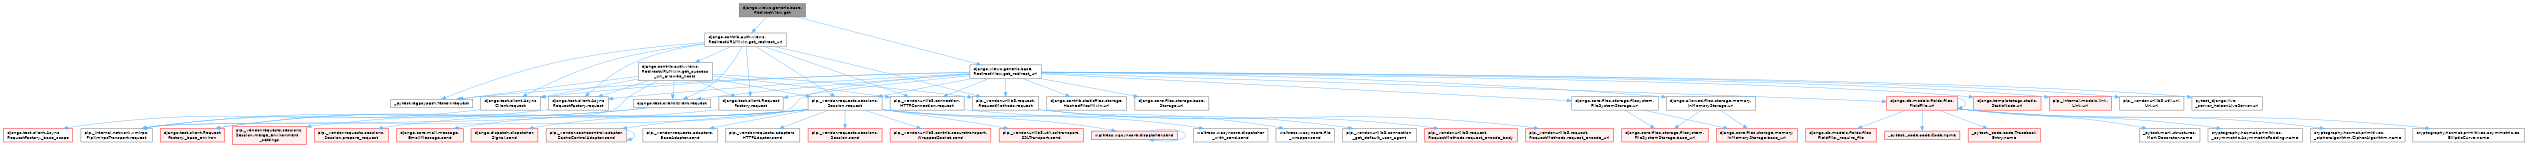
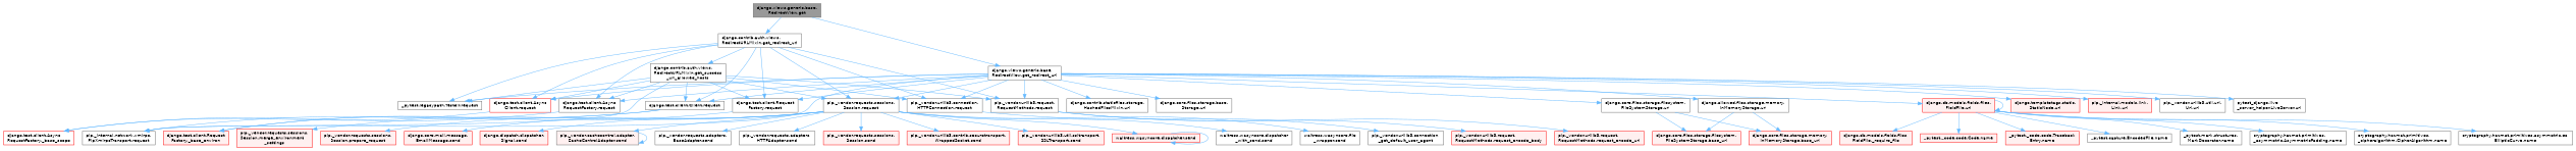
  digraph {
    rankdir=TB
    node [color=grey40 fillcolor=white fontname=Helvetica fontsize=10 shape=box style=filled]
    edge [color=steelblue1 fontname=Helvetica fontsize=10 labelfontname=Helvetica labelfontsize=10 style=solid]
    n1 [color=gray40 fillcolor=grey60 fontcolor=black height=0.2 label="django.views.generic.base.\lRedirectView.get" width=0.4]
    n2 [height=0.2 label="django.contrib.auth.views.\lRedirectURLMixin.get_redirect_url" width=0.4]
    n3 [height=0.2 label="django.views.generic.base.\lRedirectView.get_redirect_url" width=0.4]
    n4 [height=0.2 label="django.contrib.auth.views.\lRedirectURLMixin.get_success\l_url_allowed_hosts" width=0.4]
    n5 [height=0.2 label="_pytest.legacypath.Testdir.request" width=0.4]
-   n6 [height=0.2 label="django.test.client.Async\lClient.request" width=0.4]
+   n6 [color=red height=0.2 label="django.test.client.Async\lClient.request" width=0.4]
    n7 [height=0.2 label="django.test.client.Async\lRequestFactory.request" width=0.4]
    n8 [height=0.2 label="django.test.client.Client.request" width=0.4]
    n9 [height=0.2 label="django.test.client.Request\lFactory.request" width=0.4]
    n10 [height=0.2 label="pip._vendor.requests.sessions.\lSession.request" width=0.4]
    n11 [height=0.2 label="pip._vendor.urllib3.connection.\lHTTPConnection.request" width=0.4]
    n12 [height=0.2 label="pip._vendor.urllib3.request.\lRequestMethods.request" width=0.4]
    n13 [height=0.2 label="pip._internal.network.xmlrpc.\lPipXmlrpcTransport.request" width=0.4]
    n14 [height=0.2 label="django.contrib.staticfiles.storage.\lHashedFilesMixin.url" width=0.4]
    n15 [height=0.2 label="django.core.files.storage.base.\lStorage.url" width=0.4]
    n16 [height=0.2 label="django.core.files.storage.filesystem.\lFileSystemStorage.url" width=0.4]
    n17 [height=0.2 label="django.allowed.files.storage.memory.\lInMemoryStorage.url" width=0.4]
    n18 [color=red fillcolor="#FFF0F0" height=0.2 label="django.db.models.fields.files.\lFieldFile.url" width=0.4]
    n19 [color=red fillcolor="#FFF0F0" height=0.2 label="django.templatetags.static.\lStaticNode.url" width=0.4]
    n20 [color=red fillcolor="#FFF0F0" height=0.2 label="pip._internal.models.link.\lLink.url" width=0.4]
    n21 [height=0.2 label="pip._vendor.urllib3.util.url.\lUrl.url" width=0.4]
    n22 [height=0.2 label="pytest_django.live\l_server_helper.LiveServer.url" width=0.4]
    n23 [color=red height=0.2 label="django.test.client.Async\lRequestFactory._base_scope" width=0.4]
    n24 [color=red fillcolor="#FFF0F0" height=0.2 label="django.test.client.Request\lFactory._base_environ" width=0.4]
    n25 [color=red fillcolor="#FFF0F0" height=0.2 label="pip._vendor.requests.sessions.\lSession.merge_environment\l_settings" width=0.4]
    n26 [color=red fillcolor="#FFF0F0" height=0.2 label="pip._vendor.requests.sessions.\lSession.prepare_request" width=0.4]
    n27 [color=red fillcolor="#FFF0F0" height=0.2 label="django.core.mail.message.\lEmailMessage.send" width=0.4]
    n28 [color=red fillcolor="#FFF0F0" height=0.2 label="django.dispatch.dispatcher.\lSignal.send" width=0.4]
    n29 [fillcolor="#FFF0F0" height=0.2 label="pip._vendor.cachecontrol.adapter.\lCacheControlAdapter.send" width=0.4]
    n30 [height=0.2 label="pip._vendor.requests.adapters.\lBaseAdapter.send" width=0.4]
    n31 [height=0.2 label="pip._vendor.requests.adapters.\lHTTPAdapter.send" width=0.4]
    n32 [color=red fillcolor="#FFF0F0" height=0.2 label="pip._vendor.requests.sessions.\lSession.send" width=0.4]
    n33 [color=red fillcolor="#FFF0F0" height=0.2 label="pip._vendor.urllib3.contrib.securetransport.\lWrappedSocket.send" width=0.4]
    n34 [color=red fillcolor="#FFF0F0" height=0.2 label="pip._vendor.urllib3.util.ssltransport.\lSSLTransport.send" width=0.4]
    n35 [color=red fillcolor="#FFF0F0" height=0.2 label="waitress.wasyncore.dispatcher.send" width=0.4]
    n36 [height=0.2 label="waitress.wasyncore.dispatcher\l_with_send.send" width=0.4]
    n37 [height=0.2 label="waitress.wasyncore.file\l_wrapper.send" width=0.4]
    n38 [height=0.2 label="pip._vendor.urllib3.connection.\l_get_default_user_agent" width=0.4]
    n39 [color=red fillcolor="#FFF0F0" height=0.2 label="pip._vendor.urllib3.request.\lRequestMethods.request_encode_body" width=0.4]
    n40 [color=red fillcolor="#FFF0F0" height=0.2 label="pip._vendor.urllib3.request.\lRequestMethods.request_encode_url" width=0.4]
    n41 [color=red fillcolor="#FFF0F0" height=0.2 label="django.core.files.storage.filesystem.\lFileSystemStorage.base_url" width=0.4]
    n42 [color=red fillcolor="#FFF0F0" height=0.2 label="django.core.files.storage.memory.\lInMemoryStorage.base_url" width=0.4]
    n43 [color=red fillcolor="#FFF0F0" height=0.2 label="django.db.models.fields.files.\lFieldFile._require_file" width=0.4]
    n44 [color=red fillcolor="#FFF0F0" height=0.2 label="_pytest._code.code.Code.name" width=0.4]
    n45 [color=red fillcolor="#FFF0F0" height=0.2 label="_pytest._code.code.Traceback\lEntry.name" width=0.4]
+   n46 [height=0.2 label="_pytest.capture.EncodedFile.name" width=0.4]
    n47 [height=0.2 label="_pytest.mark.structures.\lMarkDecorator.name" width=0.4]
    n48 [height=0.2 label="cryptography.hazmat.primitives.\l_asymmetric.AsymmetricPadding.name" width=0.4]
    n49 [height=0.2 label="cryptography.hazmat.primitives.\l_cipheralgorithm.CipherAlgorithm.name" width=0.4]
    n50 [height=0.2 label="cryptography.hazmat.primitives.asymmetric.ec.\lEllipticCurve.name" width=0.4]
    n1 -> n2
    n1 -> n3
    n2 -> n4
    n2 -> n5
    n2 -> n6
    n2 -> n7
    n2 -> n8
    n2 -> n9
    n2 -> n10
    n2 -> n11
    n2 -> n12
    n3 -> n5
    n3 -> n6
    n3 -> n7
    n3 -> n8
    n3 -> n9
    n3 -> n10
    n3 -> n11
    n3 -> n12
    n3 -> n13
    n3 -> n14
    n3 -> n15
    n3 -> n16
    n3 -> n17
    n3 -> n18
    n3 -> n19
    n3 -> n20
    n3 -> n21
    n3 -> n22
    n4 -> n5
    n4 -> n6
    n4 -> n7
    n4 -> n8
    n4 -> n9
    n4 -> n10
    n4 -> n11
    n4 -> n12
    n4 -> n13
    n6 -> n23
-   n7 -> n13
+   n7 -> n23
    n8 -> n13
    n8 -> n24
    n9 -> n24
    n10 -> n25
    n10 -> n26
    n10 -> n27
    n10 -> n28
    n10 -> n29
    n10 -> n30
    n10 -> n31
    n10 -> n32
    n10 -> n33
    n10 -> n34
    n10 -> n35
    n10 -> n36
    n10 -> n37
    n11 -> n38
    n12 -> n39
    n12 -> n40
    n16 -> n41
    n16 -> n42
    n17 -> n41
    n17 -> n42
    n18 -> n18
    n18 -> n43
    n18 -> n44
    n18 -> n45
+   n18 -> n46
    n18 -> n47
    n18 -> n48
    n18 -> n49
    n18 -> n50
    n29 -> n29
    n35 -> n35
  }
